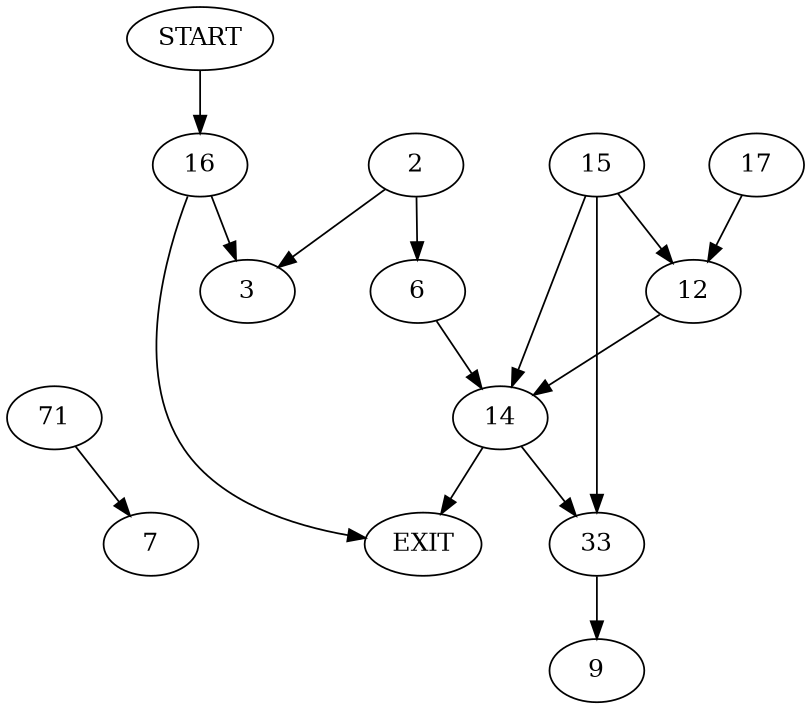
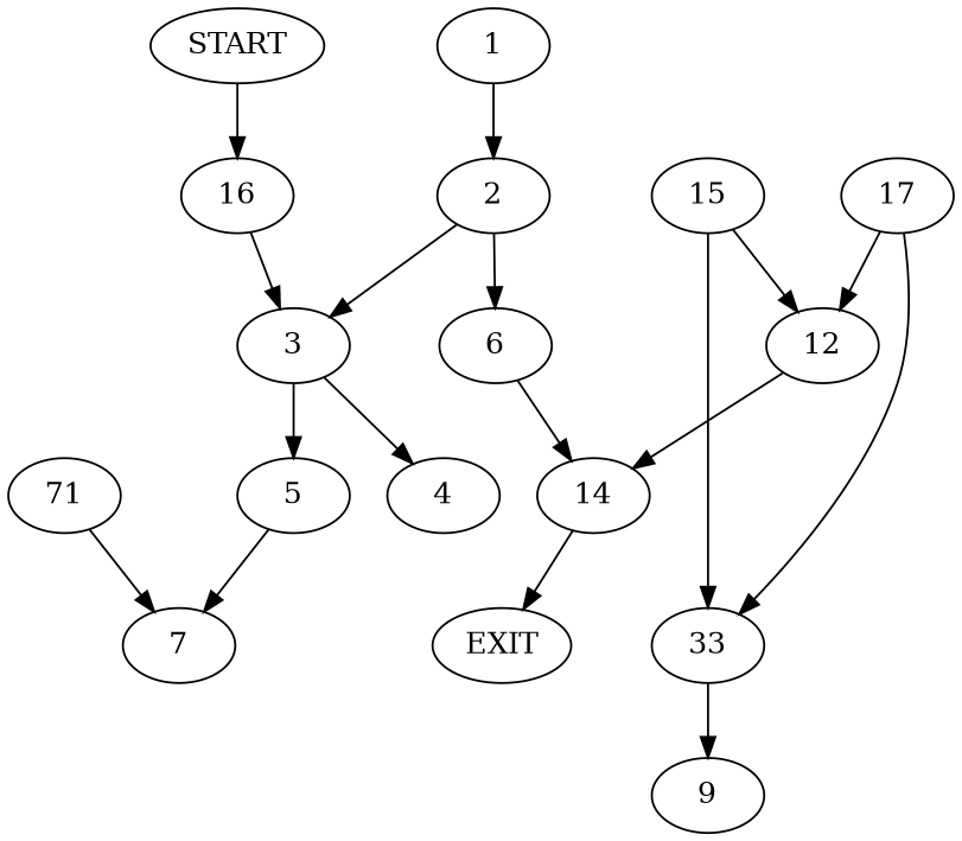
  digraph {
    n1 [label=START]
    16
+   1
    2
    n5 [label=EXIT]
    3
    6
+   4
+   5
    14
    7
    n12 [label=17]
    12
    n14 [label=33]
    n15 [label=71]
    9
    15
    n1 -> 16
-   16 -> n5
    16 -> 3
+   1 -> 2
    2 -> 3
    2 -> 6
+   3 -> 4
+   3 -> 5
    6 -> 14
+   5 -> 7
    14 -> n5
    n12 -> 12
-   14 -> n14
+   n12 -> n14
    12 -> 14
    n14 -> 9
    n15 -> 7
-   15 -> 14
    15 -> 12
    15 -> n14
  }
